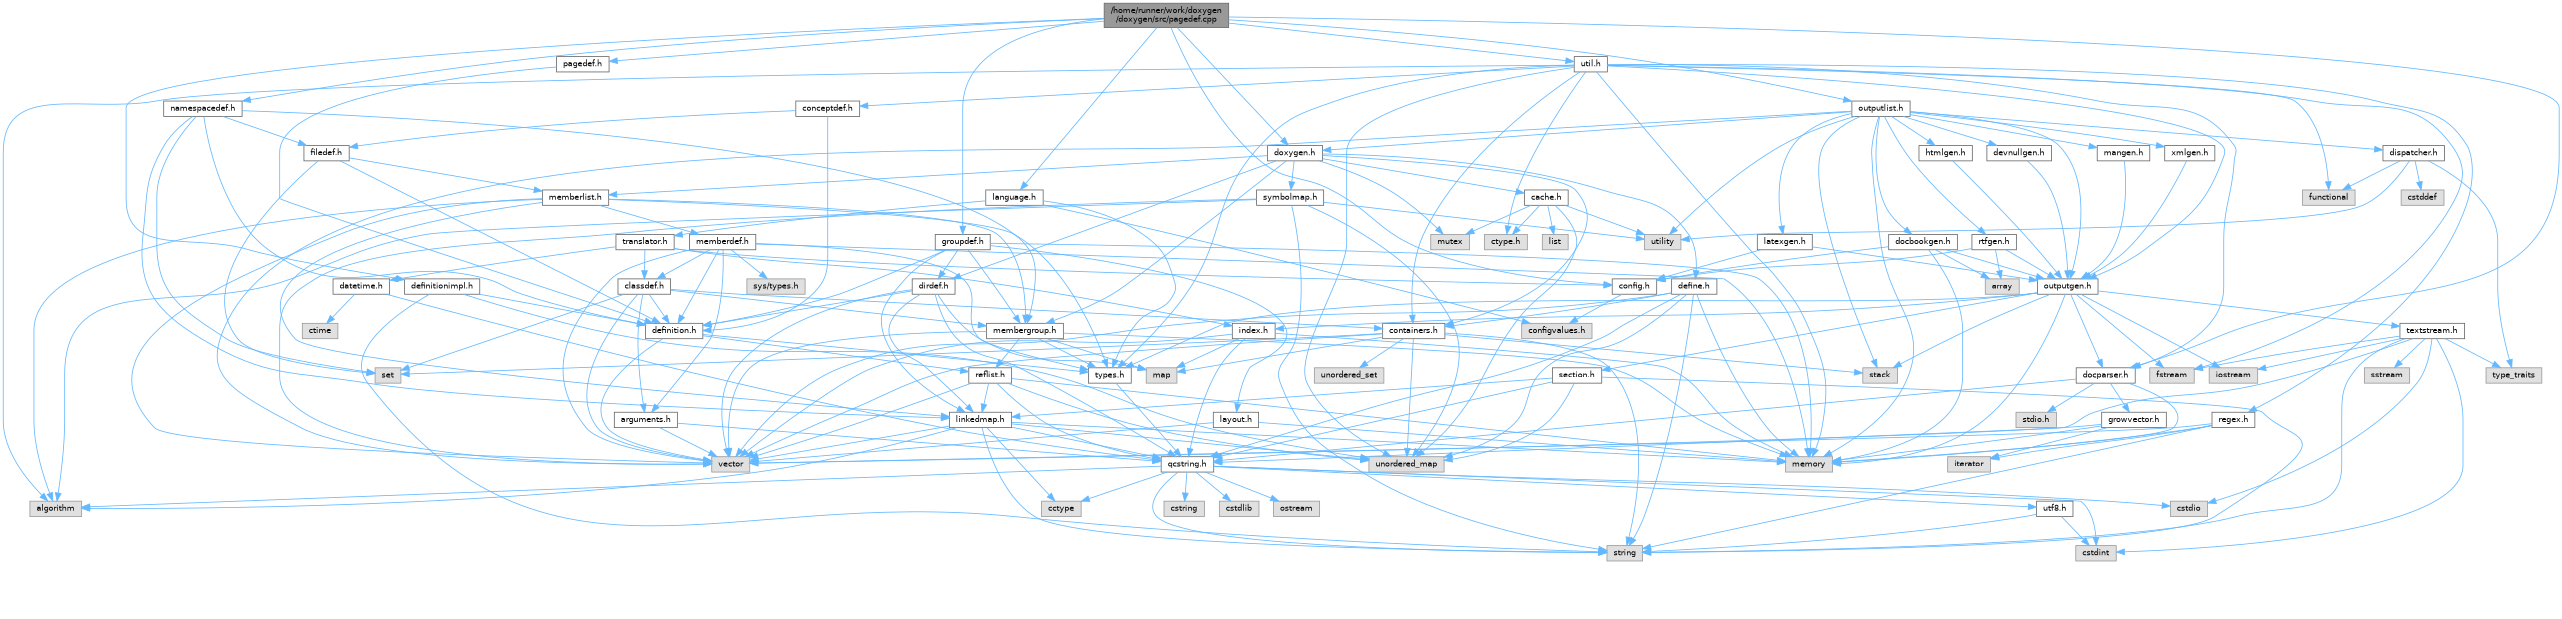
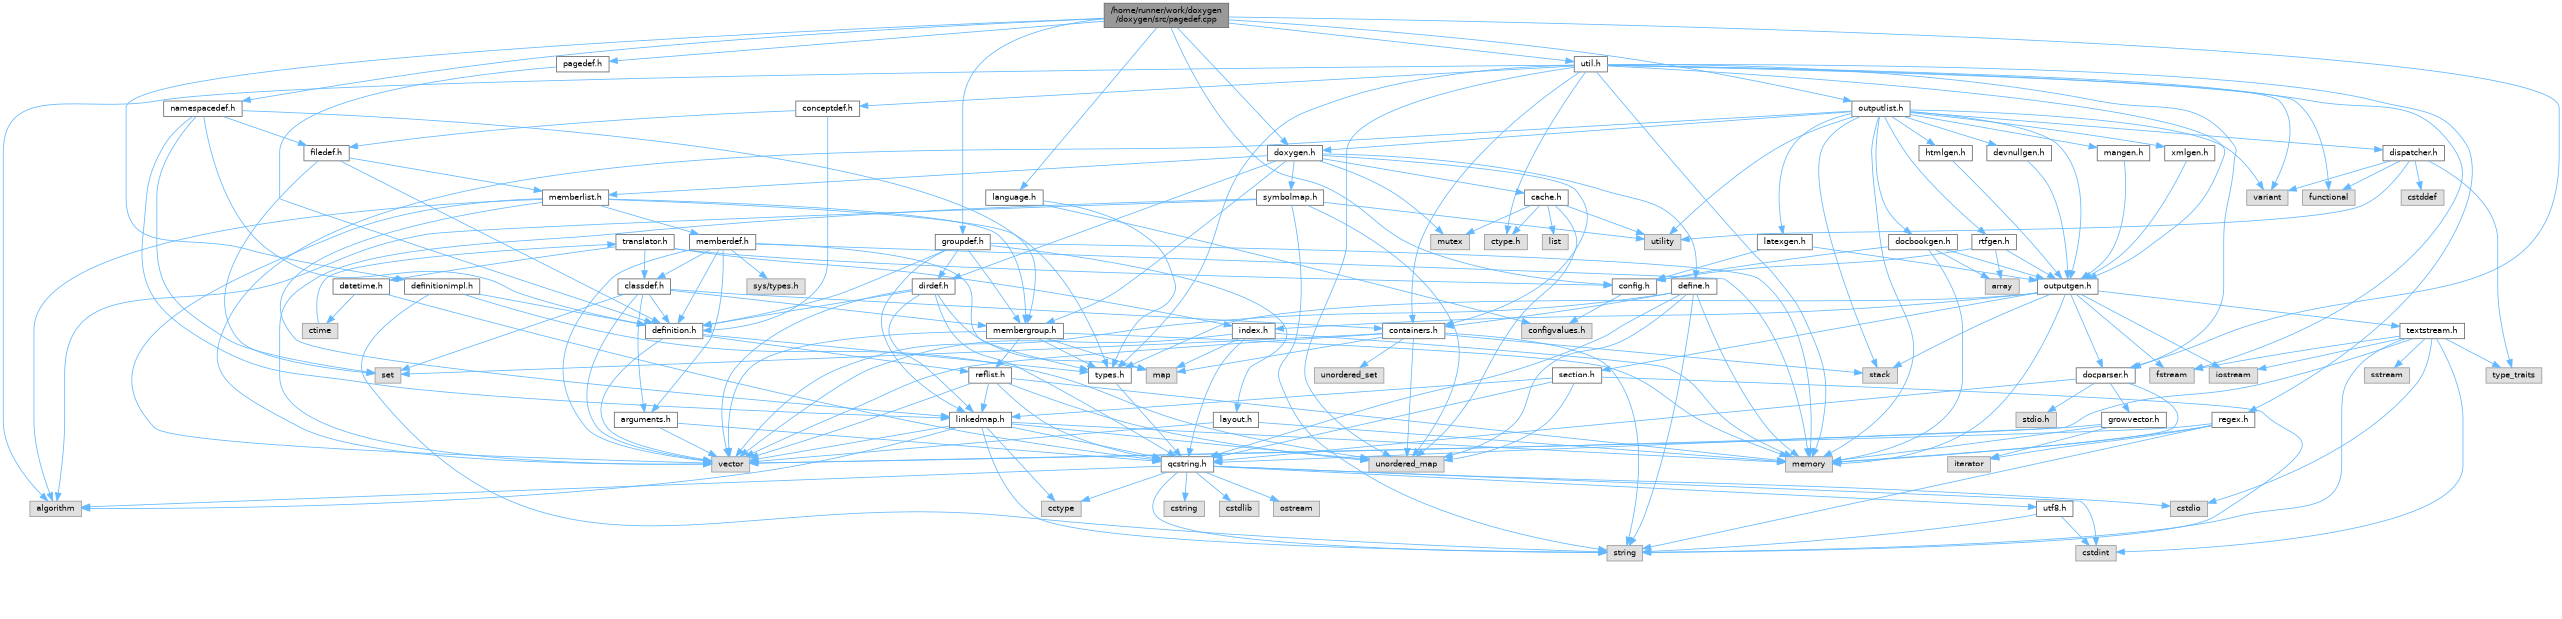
  digraph {
    node [color=grey40 fillcolor=white fontname=Helvetica fontsize=10 shape=box style=filled]
    edge [color=steelblue1 fontname=Helvetica fontsize=10 labelfontname=Helvetica labelfontsize=10 style=solid]
    n1 [color=gray40 fillcolor=grey60 fontcolor=black height=0.2 label="/home/runner/work/doxygen\l/doxygen/src/pagedef.cpp" width=0.4]
    n2 [height=0.2 label="pagedef.h" width=0.4]
    n3 [height=0.2 label="groupdef.h" width=0.4]
    n4 [height=0.2 label="docparser.h" width=0.4]
    n5 [height=0.2 label="config.h" width=0.4]
    n6 [height=0.2 label="util.h" width=0.4]
    n7 [height=0.2 label="outputlist.h" width=0.4]
    n8 [height=0.2 label="doxygen.h" width=0.4]
    n9 [height=0.2 label="language.h" width=0.4]
    n10 [height=0.2 label="namespacedef.h" width=0.4]
    n11 [height=0.2 label="definitionimpl.h" width=0.4]
    n12 [height=0.2 label="definition.h" width=0.4]
    n13 [height=0.2 label="reflist.h" width=0.4]
    n14 [color=grey60 fillcolor="#E0E0E0" height=0.2 label=vector width=0.4]
    n15 [height=0.2 label="qcstring.h" width=0.4]
    n16 [color=grey60 fillcolor="#E0E0E0" height=0.2 label=unordered_map width=0.4]
    n17 [color=grey60 fillcolor="#E0E0E0" height=0.2 label=memory width=0.4]
    n18 [height=0.2 label="linkedmap.h" width=0.4]
    n19 [height=0.2 label="dirdef.h" width=0.4]
    n20 [height=0.2 label="layout.h" width=0.4]
    n21 [height=0.2 label="membergroup.h" width=0.4]
    n22 [color=grey60 fillcolor="#E0E0E0" height=0.2 label="stdio.h" width=0.4]
    n23 [height=0.2 label="growvector.h" width=0.4]
    n24 [color=grey60 fillcolor="#E0E0E0" height=0.2 label="configvalues.h" width=0.4]
    n25 [height=0.2 label="types.h" width=0.4]
    n26 [color=grey60 fillcolor="#E0E0E0" height=0.2 label=algorithm width=0.4]
    n27 [color=grey60 fillcolor="#E0E0E0" height=0.2 label=functional width=0.4]
    n28 [color=grey60 fillcolor="#E0E0E0" height=0.2 label=fstream width=0.4]
+   n29 [color=grey60 fillcolor="#E0E0E0" height=0.2 label=variant width=0.4]
    n30 [color=grey60 fillcolor="#E0E0E0" height=0.2 label="ctype.h" width=0.4]
    n31 [height=0.2 label="containers.h" width=0.4]
    n32 [height=0.2 label="outputgen.h" width=0.4]
    n33 [height=0.2 label="regex.h" width=0.4]
    n34 [height=0.2 label="conceptdef.h" width=0.4]
    n35 [color=grey60 fillcolor="#E0E0E0" height=0.2 label=stack width=0.4]
    n36 [color=grey60 fillcolor="#E0E0E0" height=0.2 label=utility width=0.4]
    n37 [height=0.2 label="dispatcher.h" width=0.4]
    n38 [height=0.2 label="htmlgen.h" width=0.4]
    n39 [height=0.2 label="latexgen.h" width=0.4]
    n40 [height=0.2 label="rtfgen.h" width=0.4]
    n41 [height=0.2 label="mangen.h" width=0.4]
    n42 [height=0.2 label="docbookgen.h" width=0.4]
    n43 [height=0.2 label="xmlgen.h" width=0.4]
    n44 [height=0.2 label="devnullgen.h" width=0.4]
    n45 [height=0.2 label="memberlist.h" width=0.4]
    n46 [color=grey60 fillcolor="#E0E0E0" height=0.2 label=mutex width=0.4]
    n47 [height=0.2 label="define.h" width=0.4]
    n48 [height=0.2 label="cache.h" width=0.4]
    n49 [height=0.2 label="symbolmap.h" width=0.4]
    n50 [height=0.2 label="translator.h" width=0.4]
    n51 [color=grey60 fillcolor="#E0E0E0" height=0.2 label=set width=0.4]
    n52 [height=0.2 label="filedef.h" width=0.4]
    n53 [color=grey60 fillcolor="#E0E0E0" height=0.2 label=string width=0.4]
    n54 [color=grey60 fillcolor="#E0E0E0" height=0.2 label=cctype width=0.4]
    n55 [color=grey60 fillcolor="#E0E0E0" height=0.2 label=cstring width=0.4]
    n56 [color=grey60 fillcolor="#E0E0E0" height=0.2 label=cstdio width=0.4]
    n57 [color=grey60 fillcolor="#E0E0E0" height=0.2 label=cstdlib width=0.4]
    n58 [color=grey60 fillcolor="#E0E0E0" height=0.2 label=cstdint width=0.4]
    n59 [color=grey60 fillcolor="#E0E0E0" height=0.2 label=ostream width=0.4]
    n60 [height=0.2 label="utf8.h" width=0.4]
    n61 [color=grey60 fillcolor="#E0E0E0" height=0.2 label=map width=0.4]
    n62 [color=grey60 fillcolor="#E0E0E0" height=0.2 label=iterator width=0.4]
    n63 [color=grey60 fillcolor="#E0E0E0" height=0.2 label=unordered_set width=0.4]
    n64 [color=grey60 fillcolor="#E0E0E0" height=0.2 label=iostream width=0.4]
    n65 [height=0.2 label="index.h" width=0.4]
    n66 [height=0.2 label="section.h" width=0.4]
    n67 [height=0.2 label="textstream.h" width=0.4]
    n68 [color=grey60 fillcolor="#E0E0E0" height=0.2 label=sstream width=0.4]
    n69 [color=grey60 fillcolor="#E0E0E0" height=0.2 label=type_traits width=0.4]
    n70 [height=0.2 label="memberdef.h" width=0.4]
    n71 [color=grey60 fillcolor="#E0E0E0" height=0.2 label="sys/types.h" width=0.4]
    n72 [height=0.2 label="arguments.h" width=0.4]
    n73 [height=0.2 label="classdef.h" width=0.4]
    n74 [color=grey60 fillcolor="#E0E0E0" height=0.2 label=cstddef width=0.4]
    n75 [color=grey60 fillcolor="#E0E0E0" height=0.2 label=array width=0.4]
    n76 [color=grey60 fillcolor="#E0E0E0" height=0.2 label=list width=0.4]
    n77 [height=0.2 label="datetime.h" width=0.4]
    n78 [color=grey60 fillcolor="#E0E0E0" height=0.2 label=ctime width=0.4]
    n1 -> n2
    n1 -> n3
    n1 -> n4
    n1 -> n5
    n1 -> n6
    n1 -> n7
    n1 -> n8
    n1 -> n9
    n1 -> n10
    n1 -> n11
    n2 -> n12
    n3 -> n12
    n3 -> n17
    n3 -> n18
    n3 -> n19
    n3 -> n20
    n3 -> n21
    n4 -> n15
    n4 -> n17
    n4 -> n22
    n4 -> n23
    n5 -> n24
    n6 -> n4
    n6 -> n16
    n6 -> n17
    n6 -> n25
    n6 -> n26
    n6 -> n27
    n6 -> n28
+   n6 -> n29
    n6 -> n30
    n6 -> n31
    n6 -> n32
    n6 -> n33
    n6 -> n34
    n7 -> n8
    n7 -> n14
    n7 -> n17
+   n7 -> n29
    n7 -> n32
    n7 -> n35
    n7 -> n36
    n7 -> n37
    n7 -> n38
    n7 -> n39
    n7 -> n40
    n7 -> n41
    n7 -> n42
    n7 -> n43
    n7 -> n44
    n8 -> n19
    n8 -> n21
    n8 -> n31
    n8 -> n45
    n8 -> n46
    n8 -> n47
    n8 -> n48
    n8 -> n49
    n9 -> n24
    n9 -> n25
-   n9 -> n50
+   n78 -> n50
    n10 -> n12
    n10 -> n18
    n10 -> n21
    n10 -> n51
    n10 -> n52
    n11 -> n12
    n11 -> n16
    n11 -> n53
    n12 -> n13
    n12 -> n14
    n12 -> n25
    n13 -> n14
    n13 -> n15
    n13 -> n16
    n13 -> n17
    n13 -> n18
    n15 -> n26
    n15 -> n53
    n15 -> n54
    n15 -> n55
    n15 -> n56
    n15 -> n57
    n15 -> n58
    n15 -> n59
    n15 -> n60
    n18 -> n14
    n18 -> n15
    n18 -> n16
    n18 -> n17
    n18 -> n26
    n18 -> n53
    n18 -> n54
    n19 -> n12
    n19 -> n14
    n19 -> n15
    n19 -> n18
    n19 -> n61
    n20 -> n14
    n20 -> n17
    n21 -> n13
    n21 -> n14
    n21 -> n17
    n21 -> n25
    n21 -> n61
    n23 -> n14
    n23 -> n17
    n23 -> n62
    n25 -> n15
    n31 -> n14
    n31 -> n16
    n31 -> n35
    n31 -> n51
    n31 -> n53
    n31 -> n61
    n31 -> n63
    n32 -> n4
    n32 -> n17
    n32 -> n25
    n32 -> n28
    n32 -> n35
    n32 -> n64
    n32 -> n65
    n32 -> n66
    n32 -> n67
    n33 -> n14
    n33 -> n17
    n33 -> n53
    n33 -> n62
    n34 -> n12
    n34 -> n52
    n37 -> n27
+   n37 -> n29
    n37 -> n36
    n37 -> n69
    n37 -> n74
    n38 -> n32
    n39 -> n5
    n39 -> n32
    n40 -> n5
    n40 -> n32
    n40 -> n75
    n41 -> n32
    n42 -> n5
    n42 -> n17
    n42 -> n32
    n42 -> n75
    n43 -> n32
    n44 -> n32
    n45 -> n14
    n45 -> n18
    n45 -> n21
    n45 -> n25
    n45 -> n26
    n45 -> n70
    n47 -> n14
    n47 -> n15
    n47 -> n16
    n47 -> n17
    n47 -> n31
    n47 -> n53
    n48 -> n16
    n48 -> n30
    n48 -> n36
    n48 -> n46
    n48 -> n76
    n49 -> n14
    n49 -> n16
    n49 -> n26
    n49 -> n36
    n49 -> n53
    n50 -> n5
    n50 -> n65
    n50 -> n73
    n50 -> n77
    n52 -> n12
    n52 -> n45
    n52 -> n51
    n60 -> n53
    n60 -> n58
    n65 -> n14
    n65 -> n15
    n65 -> n17
    n65 -> n61
    n66 -> n15
    n66 -> n16
    n66 -> n18
    n66 -> n53
    n67 -> n15
    n67 -> n28
    n67 -> n53
    n67 -> n56
    n67 -> n58
    n67 -> n64
    n67 -> n68
    n67 -> n69
    n70 -> n12
    n70 -> n14
    n70 -> n17
    n70 -> n25
    n70 -> n71
    n70 -> n72
    n70 -> n73
    n72 -> n14
    n72 -> n15
    n73 -> n12
    n73 -> n14
    n73 -> n21
    n73 -> n31
    n73 -> n51
    n73 -> n72
    n77 -> n15
    n77 -> n78
  }
